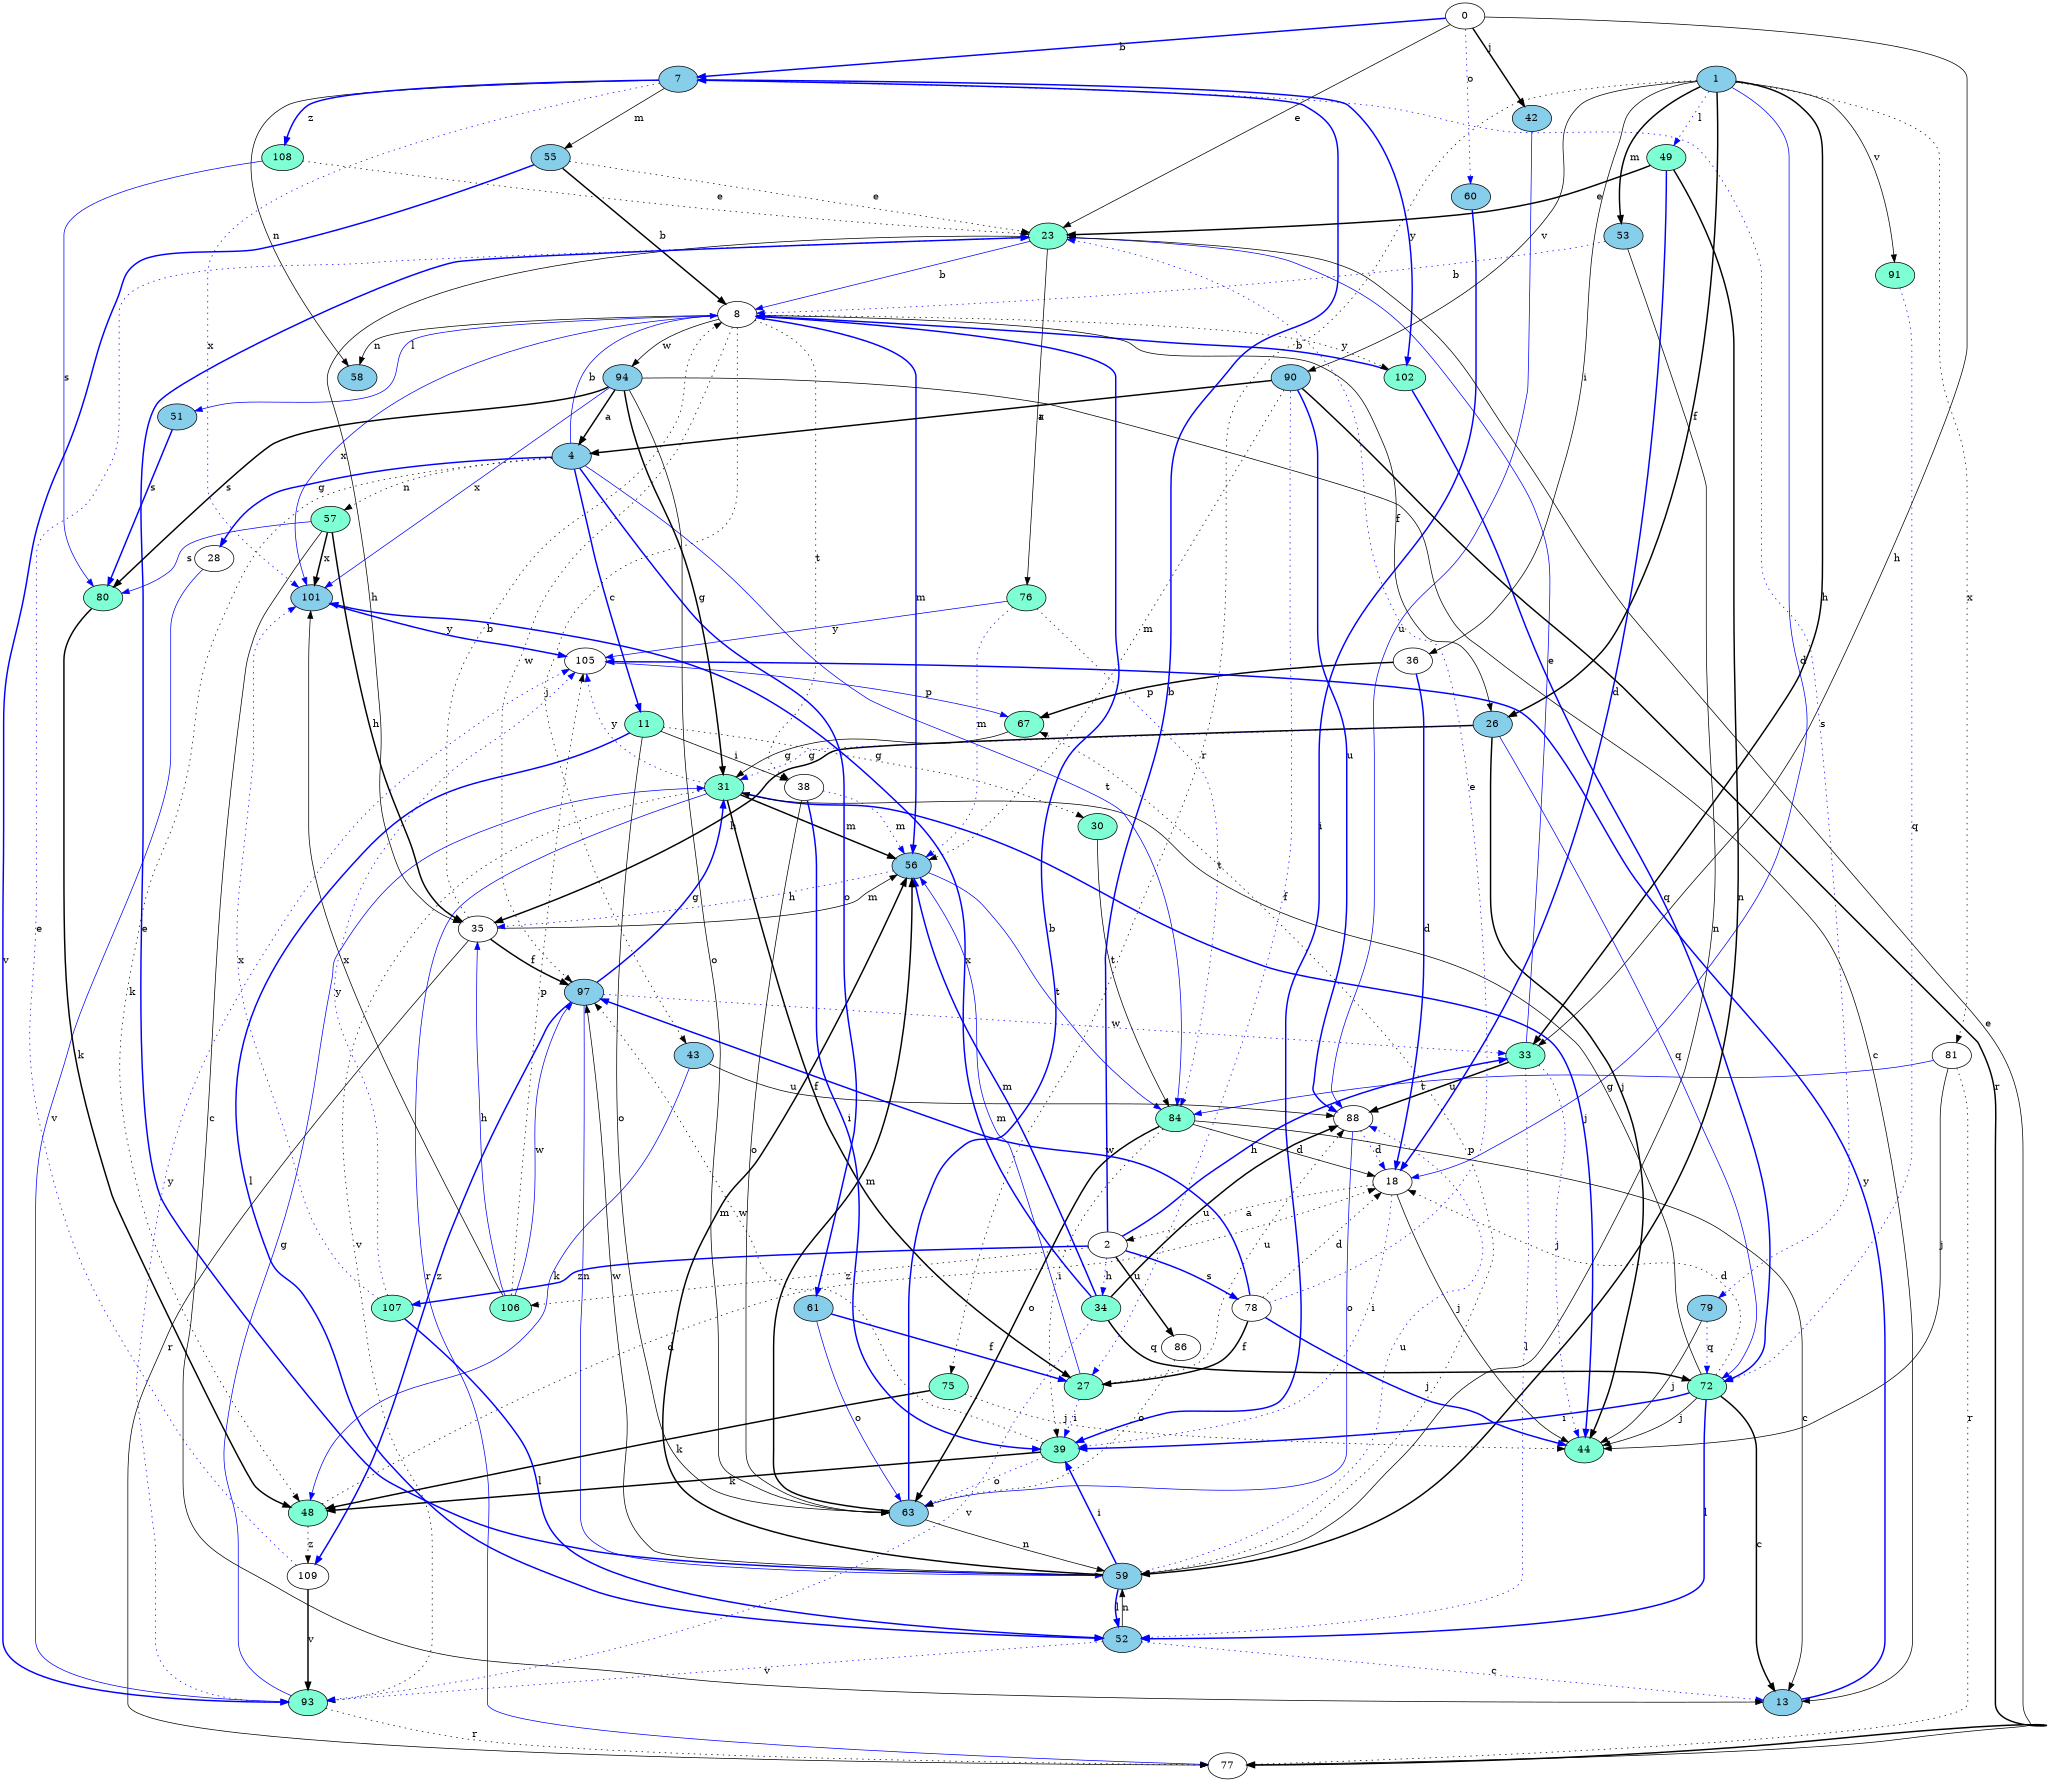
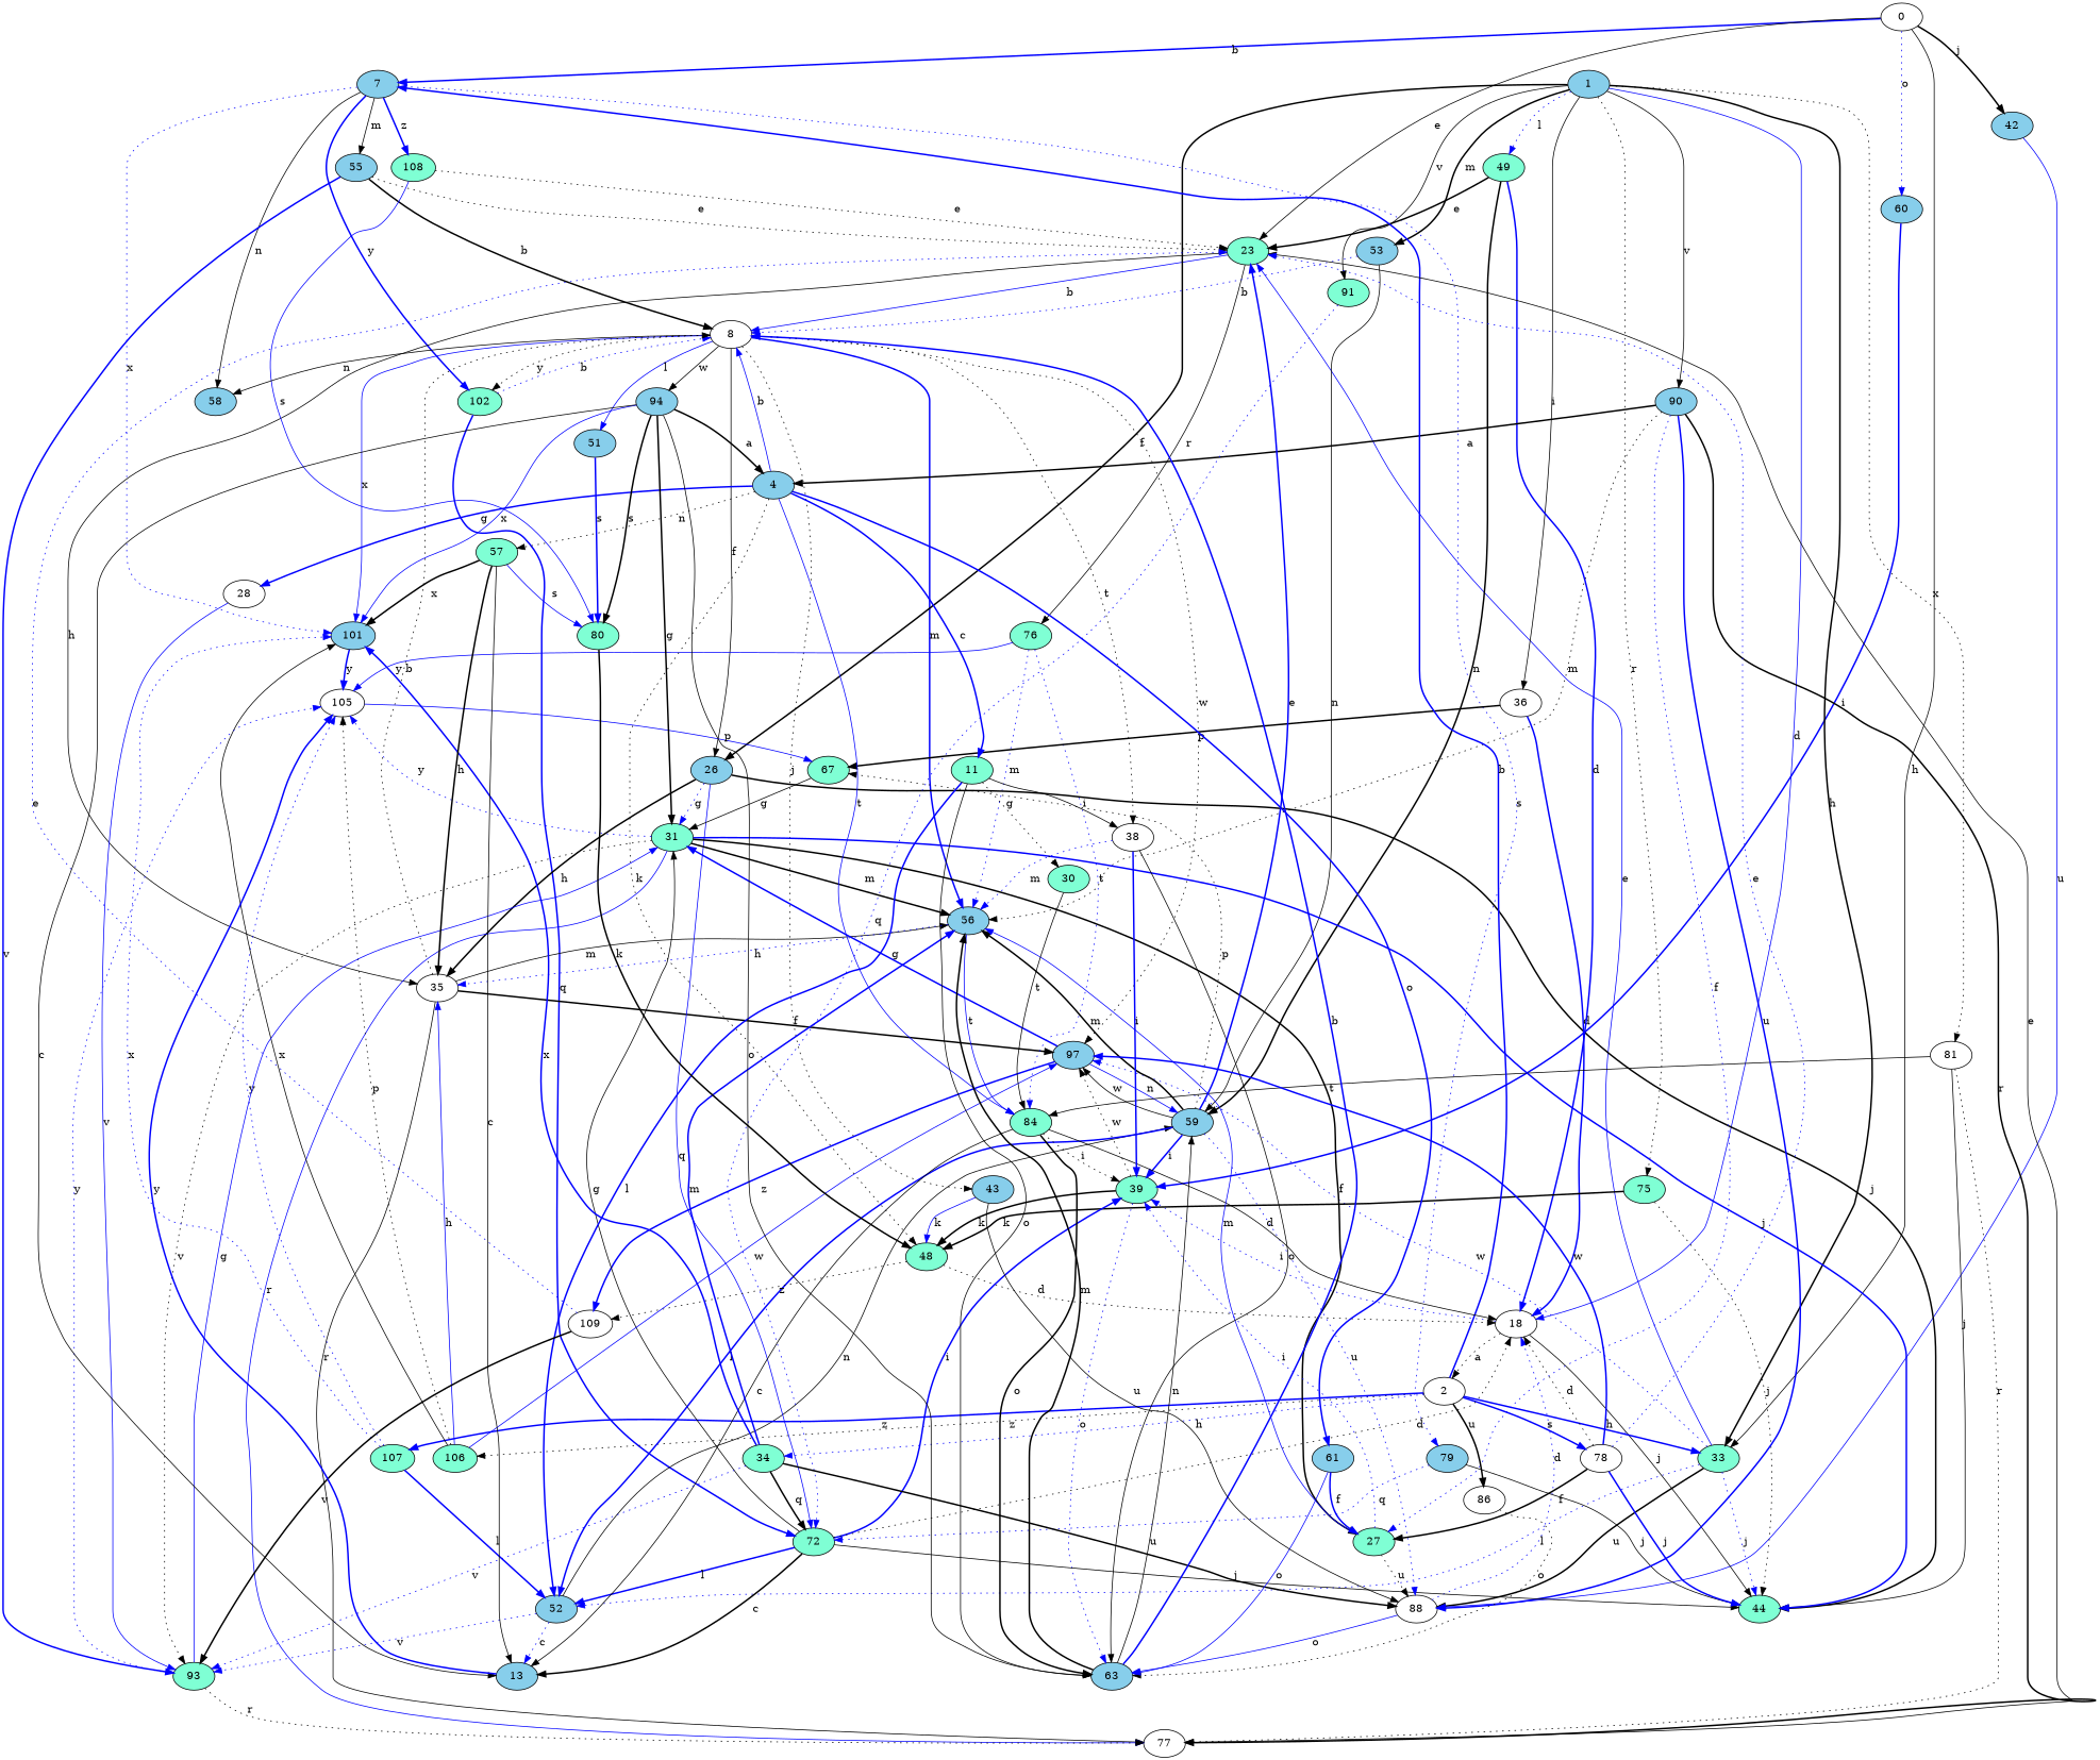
  strict digraph {
    node [fillcolor=aquamarine style=filled]
    edge [color=black style=bold]
    0 [fillcolor=white]
    7 [fillcolor=skyblue]
    23
    33
    42 [fillcolor=skyblue]
    60 [fillcolor=skyblue]
    55 [fillcolor=skyblue]
    58 [fillcolor=skyblue]
    79 [fillcolor=skyblue]
    101 [fillcolor=skyblue]
    102
    108
    8 [fillcolor=white]
    35 [fillcolor=white]
    76
    97 [fillcolor=skyblue]
    52 [fillcolor=skyblue]
    44
    88 [fillcolor=white]
    39
    1 [fillcolor=skyblue]
    18 [fillcolor=white]
    26 [fillcolor=skyblue]
    36 [fillcolor=white]
    49
    53 [fillcolor=skyblue]
    75
    81 [fillcolor=white]
    90 [fillcolor=skyblue]
    91
    2 [fillcolor=white]
    31
    72
    67
    59 [fillcolor=skyblue]
    48
    84
    77 [fillcolor=white]
    4 [fillcolor=skyblue]
    56 [fillcolor=skyblue]
    27
    34
    78 [fillcolor=white]
    86 [fillcolor=white]
    106
    107
    93
    63 [fillcolor=skyblue]
    105 [fillcolor=white]
    11
    28 [fillcolor=white]
    57
    61 [fillcolor=skyblue]
    43 [fillcolor=skyblue]
    51 [fillcolor=skyblue]
    94 [fillcolor=skyblue]
    38 [fillcolor=white]
    30
    109 [fillcolor=white]
    13 [fillcolor=skyblue]
    80
    0 -> 7 [color=blue label=b]
    0 -> 23 [label=e style=solid]
    0 -> 33 [label=h style=solid]
    0 -> 42 [label=j]
    0 -> 60 [color=blue label=o style=dotted]
    7 -> 55 [label=m style=solid]
    7 -> 58 [label=n style=solid]
    7 -> 79 [color=blue label=s style=dotted]
    7 -> 101 [color=blue label=x style=dotted]
    7 -> 102 [color=blue label=y]
    7 -> 108 [color=blue label=z]
    23 -> 8 [color=blue label=b style=solid]
    23 -> 35 [label=h style=solid]
    23 -> 76 [label=r style=solid]
    33 -> 23 [color=blue label=e style=solid]
-   97 -> 33 [color=blue label=w style=dotted]
+   33 -> 97 [color=blue label=w style=dotted]
    33 -> 52 [color=blue label=l style=dotted]
    33 -> 44 [color=blue label=j style=dotted]
    33 -> 88 [label=u]
    42 -> 88 [color=blue label=u style=solid]
    60 -> 39 [color=blue label=i]
    55 -> 23 [label=e style=dotted]
    55 -> 8 [label=b]
    55 -> 93 [color=blue label=v]
    79 -> 44 [label=j style=solid]
    79 -> 72 [color=blue label=q style=dotted]
    101 -> 105 [color=blue label=y]
-   102 -> 8 [color=blue label=b]
+   102 -> 8 [color=blue label=b style=dotted]
    102 -> 72 [color=blue label=q]
    108 -> 23 [label=e style=dotted]
    108 -> 80 [color=blue label=s style=solid]
    8 -> 58 [label=n style=solid]
    8 -> 101 [color=blue label=x style=solid]
    8 -> 102 [label=y style=dotted]
    8 -> 97 [label=w style=dotted]
    8 -> 26 [label=f style=solid]
    8 -> 56 [color=blue label=m]
    8 -> 43 [label=j style=dotted]
    8 -> 51 [color=blue label=l style=solid]
    8 -> 94 [label=w style=solid]
    8 -> 38 [label=t style=dotted]
    35 -> 8 [label=b style=dotted]
    35 -> 97 [label=f]
    35 -> 77 [label=r style=solid]
    35 -> 56 [label=m style=solid]
    76 -> 84 [color=blue label=t style=dotted]
    76 -> 56 [color=blue label=m style=dotted]
    76 -> 105 [color=blue label=y style=solid]
    97 -> 31 [color=blue label=g]
    97 -> 59 [color=blue label=n style=solid]
    97 -> 109 [color=blue label=z]
    52 -> 59 [label=n style=solid]
    52 -> 93 [color=blue label=v style=dotted]
    52 -> 13 [color=blue label=c style=dotted]
    88 -> 18 [color=blue label=d style=dotted]
    88 -> 63 [color=blue label=o style=solid]
    39 -> 97 [label=w style=dotted]
    39 -> 48 [label=k]
    39 -> 63 [color=blue label=o style=dotted]
    1 -> 33 [label=h]
    1 -> 18 [color=blue label=d style=solid]
    1 -> 26 [label=f]
    1 -> 36 [label=i style=solid]
    1 -> 49 [color=blue label=l style=dotted]
    1 -> 53 [label=m]
    1 -> 75 [label=r style=dotted]
    1 -> 81 [label=x style=dotted]
    1 -> 90 [label=v style=solid]
    1 -> 91 [label=v style=solid]
    18 -> 44 [label=j style=solid]
    18 -> 39 [color=blue label=i style=dotted]
    18 -> 2 [label=a style=dotted]
    26 -> 35 [label=h]
    26 -> 44 [label=j]
    26 -> 31 [color=blue label=g style=dotted]
    26 -> 72 [color=blue label=q style=solid]
    36 -> 18 [color=blue label=d]
    36 -> 67 [label=p]
    49 -> 23 [label=e]
    49 -> 18 [color=blue label=d]
    49 -> 59 [label=n]
    53 -> 8 [color=blue label=b style=dotted]
    53 -> 59 [label=n style=solid]
    75 -> 44 [label=j style=dotted]
    75 -> 48 [label=k]
    81 -> 44 [label=j style=solid]
-   81 -> 84 [color=blue label=t style=solid]
+   81 -> 84 [label=t style=solid]
    81 -> 77 [label=r style=dotted]
    90 -> 88 [color=blue label=u]
    90 -> 77 [label=r]
    90 -> 4 [label=a]
    90 -> 56 [label=m style=dotted]
    90 -> 27 [color=blue label=f style=dotted]
    91 -> 72 [color=blue label=q style=dotted]
    2 -> 7 [color=blue label=b]
    2 -> 33 [color=blue label=h]
    2 -> 34 [color=blue label=h style=dotted]
    2 -> 78 [color=blue label=s]
    2 -> 86 [label=u]
    2 -> 106 [label=z style=dotted]
    2 -> 107 [color=blue label=z]
    31 -> 44 [color=blue label=j]
    31 -> 77 [color=blue label=r style=solid]
    31 -> 56 [label=m]
    31 -> 27 [label=f]
    31 -> 93 [label=v style=dotted]
    31 -> 105 [color=blue label=y style=dotted]
    72 -> 52 [color=blue label=l]
    72 -> 44 [label=j style=solid]
    72 -> 39 [color=blue label=i]
    72 -> 18 [label=d style=dotted]
    72 -> 31 [label=g style=solid]
    72 -> 13 [label=c]
    67 -> 31 [label=g style=solid]
    59 -> 23 [color=blue label=e]
    59 -> 97 [label=w style=solid]
    59 -> 52 [color=blue label=l]
    59 -> 88 [color=blue label=u style=dotted]
    59 -> 39 [color=blue label=i]
    59 -> 67 [label=p style=dotted]
    59 -> 56 [label=m]
    48 -> 18 [label=d style=dotted]
    48 -> 109 [label=z style=dotted]
    84 -> 39 [label=i style=dotted]
    84 -> 18 [label=d style=solid]
    84 -> 63 [label=o]
    84 -> 13 [label=c style=solid]
    77 -> 23 [label=e style=solid]
    4 -> 8 [color=blue label=b style=solid]
    4 -> 48 [label=k style=dotted]
    4 -> 84 [color=blue label=t style=solid]
    4 -> 11 [color=blue label=c]
    4 -> 28 [color=blue label=g]
    4 -> 57 [label=n style=dotted]
    4 -> 61 [color=blue label=o]
    56 -> 35 [color=blue label=h style=dotted]
    56 -> 84 [color=blue label=t style=solid]
    27 -> 88 [label=u style=dotted]
    27 -> 39 [color=blue label=i style=dotted]
    27 -> 56 [color=blue label=m style=solid]
    34 -> 101 [color=blue label=x]
    34 -> 88 [label=u]
    34 -> 72 [label=q]
    34 -> 56 [color=blue label=m]
    34 -> 93 [color=blue label=v style=dotted]
    78 -> 23 [color=blue label=e style=dotted]
    78 -> 97 [color=blue label=w]
    78 -> 44 [color=blue label=j]
    78 -> 18 [label=d style=dotted]
    78 -> 27 [label=f]
    86 -> 63 [label=o style=dotted]
    106 -> 101 [label=x style=solid]
    106 -> 35 [color=blue label=h style=solid]
    106 -> 97 [color=blue label=w style=solid]
    106 -> 105 [label=p style=dotted]
    107 -> 101 [color=blue label=x style=dotted]
    107 -> 52 [color=blue label=l]
    107 -> 105 [color=blue label=y style=dotted]
    93 -> 31 [color=blue label=g style=solid]
    93 -> 77 [label=r style=dotted]
    93 -> 105 [color=blue label=y style=dotted]
    63 -> 8 [color=blue label=b]
    63 -> 59 [label=n style=solid]
    63 -> 56 [label=m]
    105 -> 67 [color=blue label=p style=solid]
    11 -> 52 [color=blue label=l]
    11 -> 63 [label=o style=solid]
    11 -> 38 [label=i style=solid]
    11 -> 30 [label=g style=dotted]
    28 -> 93 [color=blue label=v style=solid]
    57 -> 101 [label=x]
    57 -> 35 [label=h]
    57 -> 13 [label=c style=solid]
    57 -> 80 [color=blue label=s style=solid]
    61 -> 27 [color=blue label=f]
    61 -> 63 [color=blue label=o style=solid]
    43 -> 88 [label=u style=solid]
    43 -> 48 [color=blue label=k style=solid]
    51 -> 80 [color=blue label=s]
    94 -> 101 [color=blue label=x style=solid]
    94 -> 31 [label=g]
    94 -> 4 [label=a]
    94 -> 63 [label=o style=solid]
    94 -> 13 [label=c style=solid]
    94 -> 80 [label=s]
    38 -> 39 [color=blue label=i]
    38 -> 56 [color=blue label=m style=dotted]
    38 -> 63 [label=o style=solid]
    30 -> 84 [label=t style=solid]
    109 -> 23 [color=blue label=e style=dotted]
    109 -> 93 [label=v]
    13 -> 105 [color=blue label=y]
    80 -> 48 [label=k]
  }
